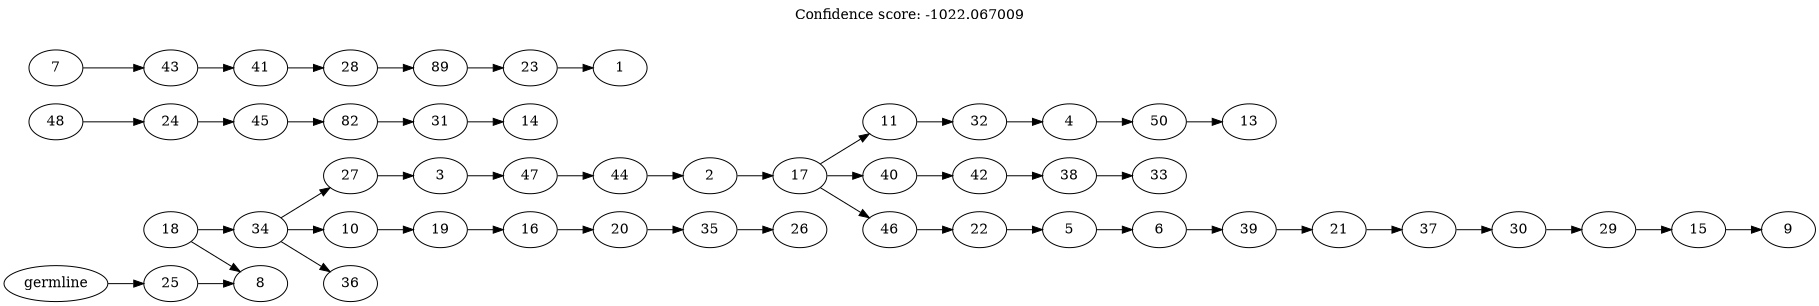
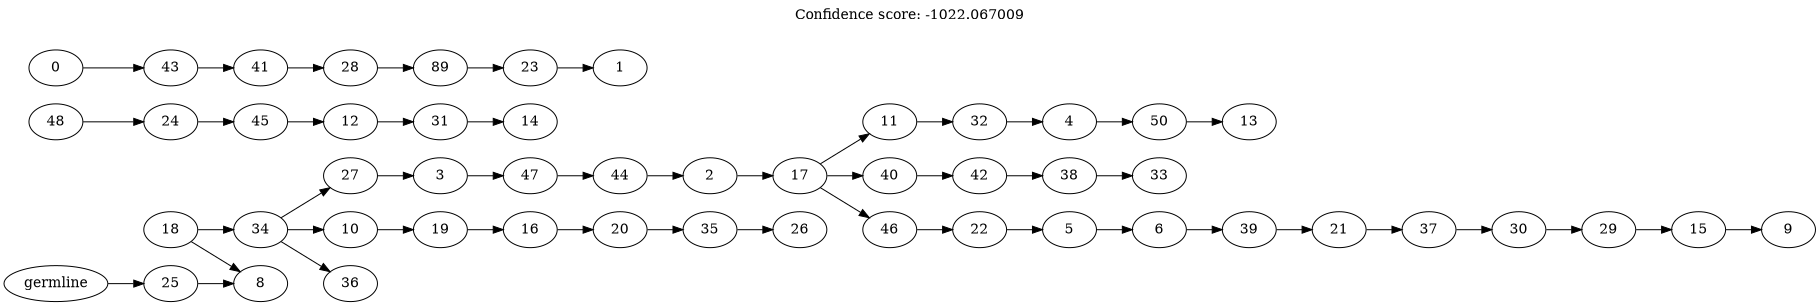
  digraph {
    label="Confidence score: -1022.067009"
    labelloc=t
    rankdir=LR
    n1 [label=50]
    n2 [label=13]
    n3 [label=4]
    n4 [label=32]
    n5 [label=11]
    n6 [label=31]
    n7 [label=14]
-   n8 [label=82]
+   n8 [label=12]
    n9 [label=45]
    n10 [label=24]
    n11 [label=48]
    n12 [label=33]
    n13 [label=38]
    n14 [label=42]
    n15 [label=40]
    n16 [label=15]
    n17 [label=9]
    n18 [label=29]
    n19 [label=30]
    n20 [label=37]
    n21 [label=21]
    n22 [label=39]
    n23 [label=6]
    n24 [label=5]
    n25 [label=22]
    n26 [label=46]
    n27 [label=17]
    n28 [label=2]
    n29 [label=44]
    n30 [label=47]
    n31 [label=3]
    n32 [label=27]
    n33 [label=35]
    n34 [label=26]
    n35 [label=20]
    n36 [label=16]
    n37 [label=19]
    n38 [label=10]
    n39 [label=23]
    n40 [label=1]
    n41 [label=89]
    n42 [label=28]
    n43 [label=41]
    n44 [label=43]
-   n45 [label=7]
+   n45 [label=0]
    n46 [label=36]
    n47 [label=34]
    n48 [label=18]
    n49 [label=8]
    n50 [label=25]
    n51 [label=germline]
    n1 -> n2
    n3 -> n1
    n4 -> n3
    n5 -> n4
    n6 -> n7
    n8 -> n6
    n9 -> n8
    n10 -> n9
    n11 -> n10
    n13 -> n12
    n14 -> n13
    n15 -> n14
    n16 -> n17
    n18 -> n16
    n19 -> n18
    n20 -> n19
    n21 -> n20
    n22 -> n21
    n23 -> n22
    n24 -> n23
    n25 -> n24
    n26 -> n25
    n27 -> n5
    n27 -> n15
    n27 -> n26
    n28 -> n27
    n29 -> n28
    n30 -> n29
    n31 -> n30
    n32 -> n31
    n33 -> n34
    n35 -> n33
    n36 -> n35
    n37 -> n36
    n38 -> n37
    n39 -> n40
    n41 -> n39
    n42 -> n41
    n43 -> n42
    n44 -> n43
    n45 -> n44
    n47 -> n32
    n47 -> n38
    n47 -> n46
    n48 -> n47
    n48 -> n49
    n50 -> n49
    n51 -> n50
  }
